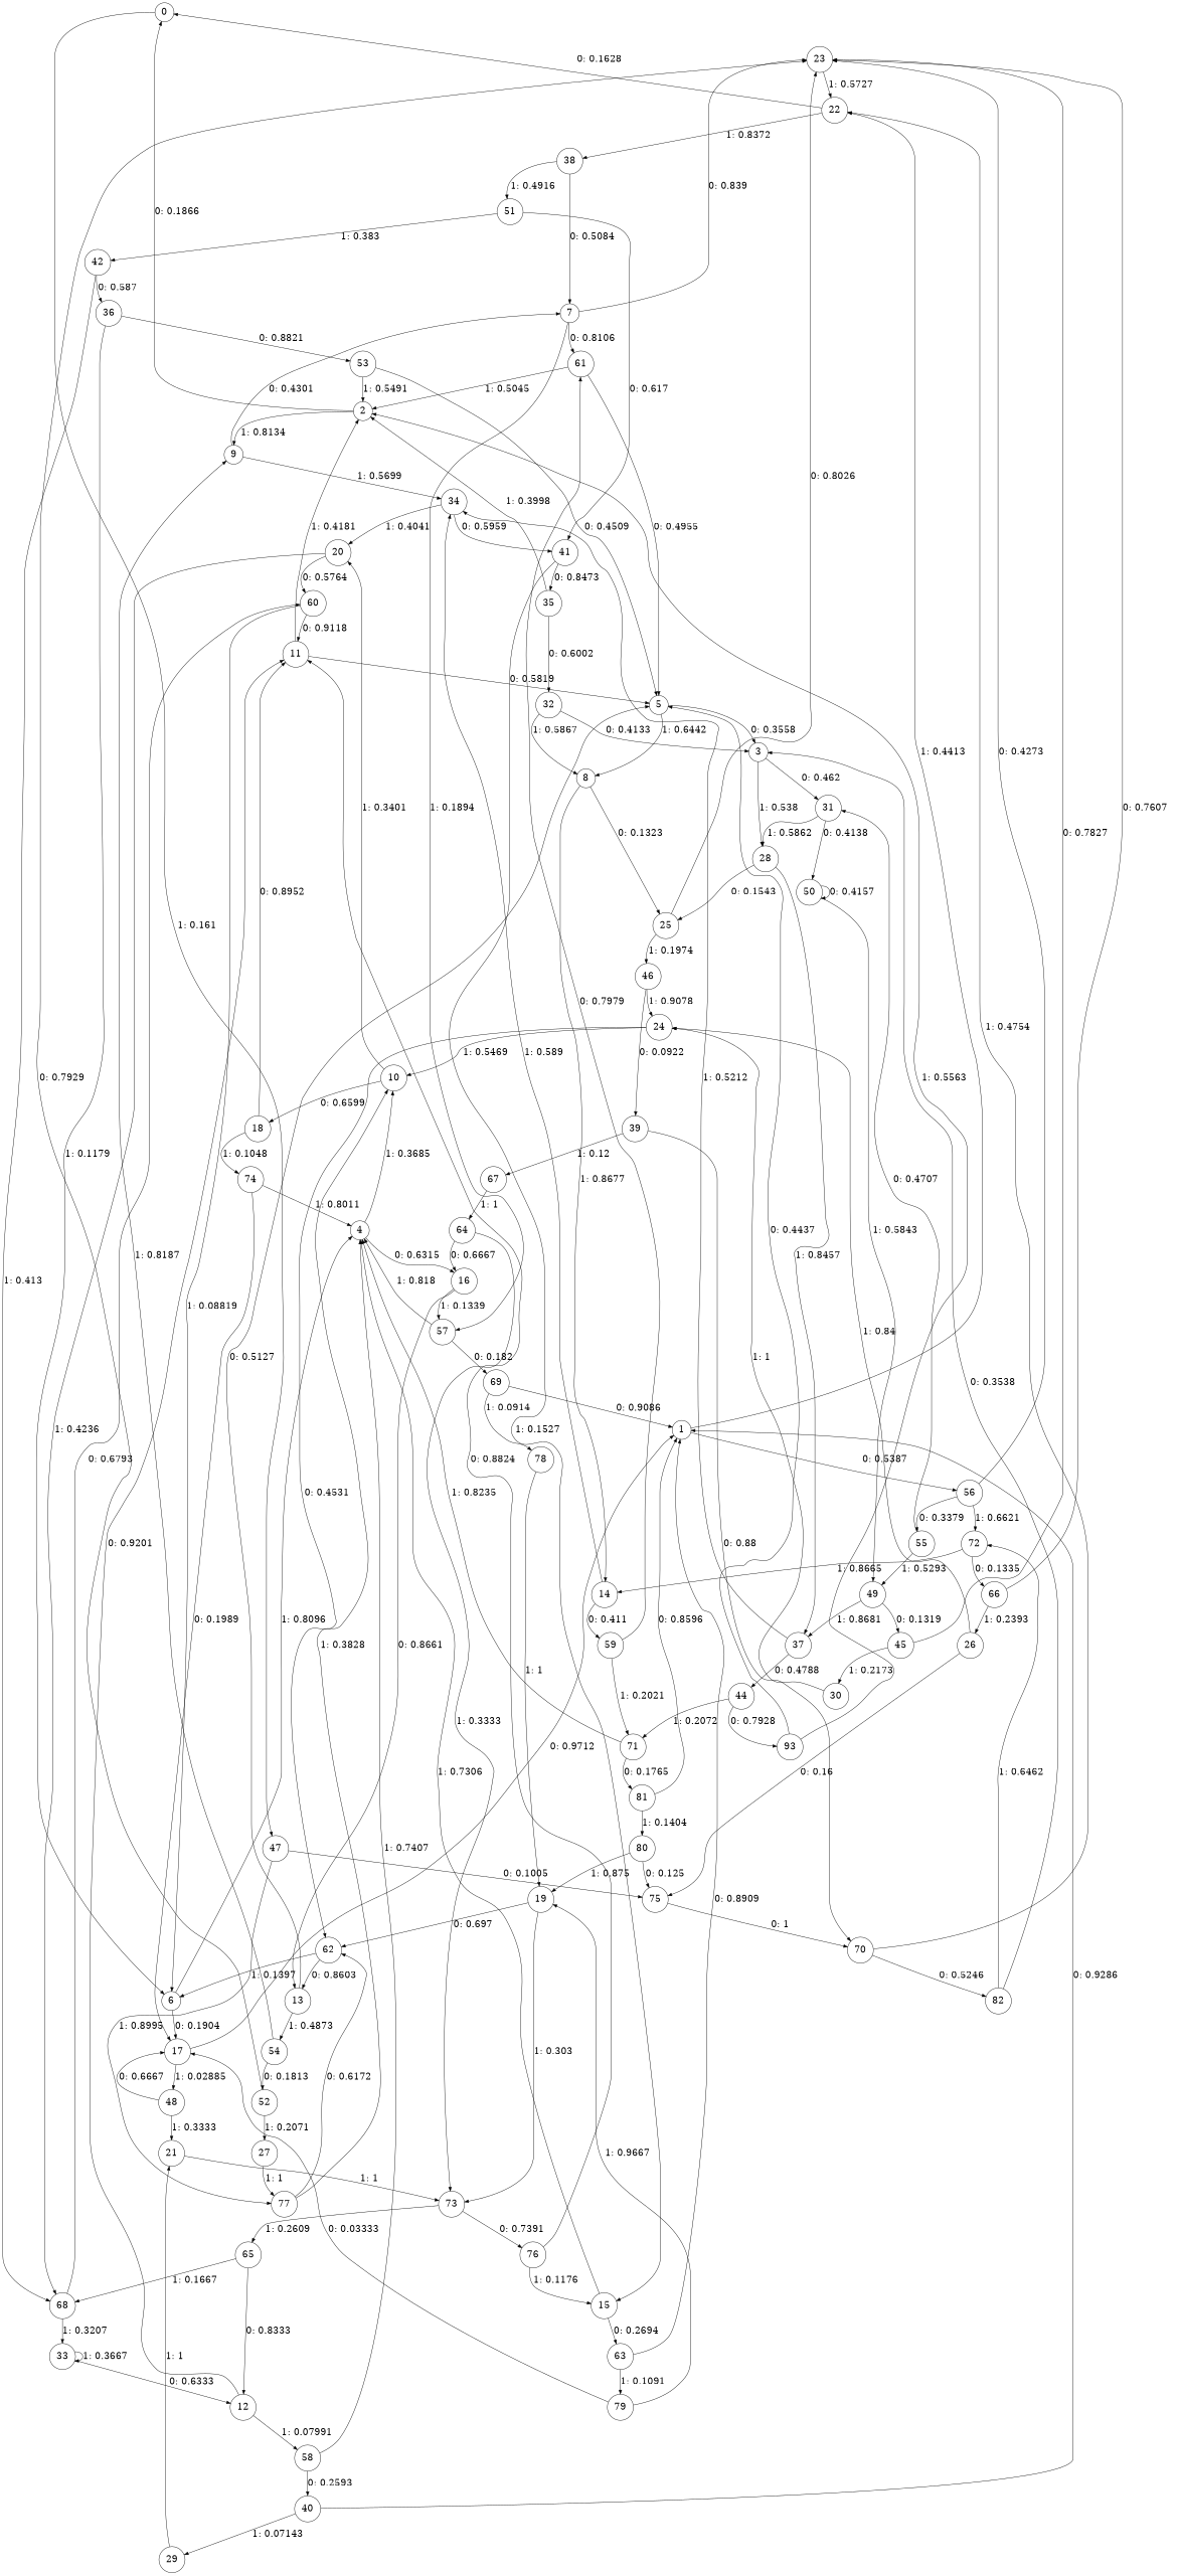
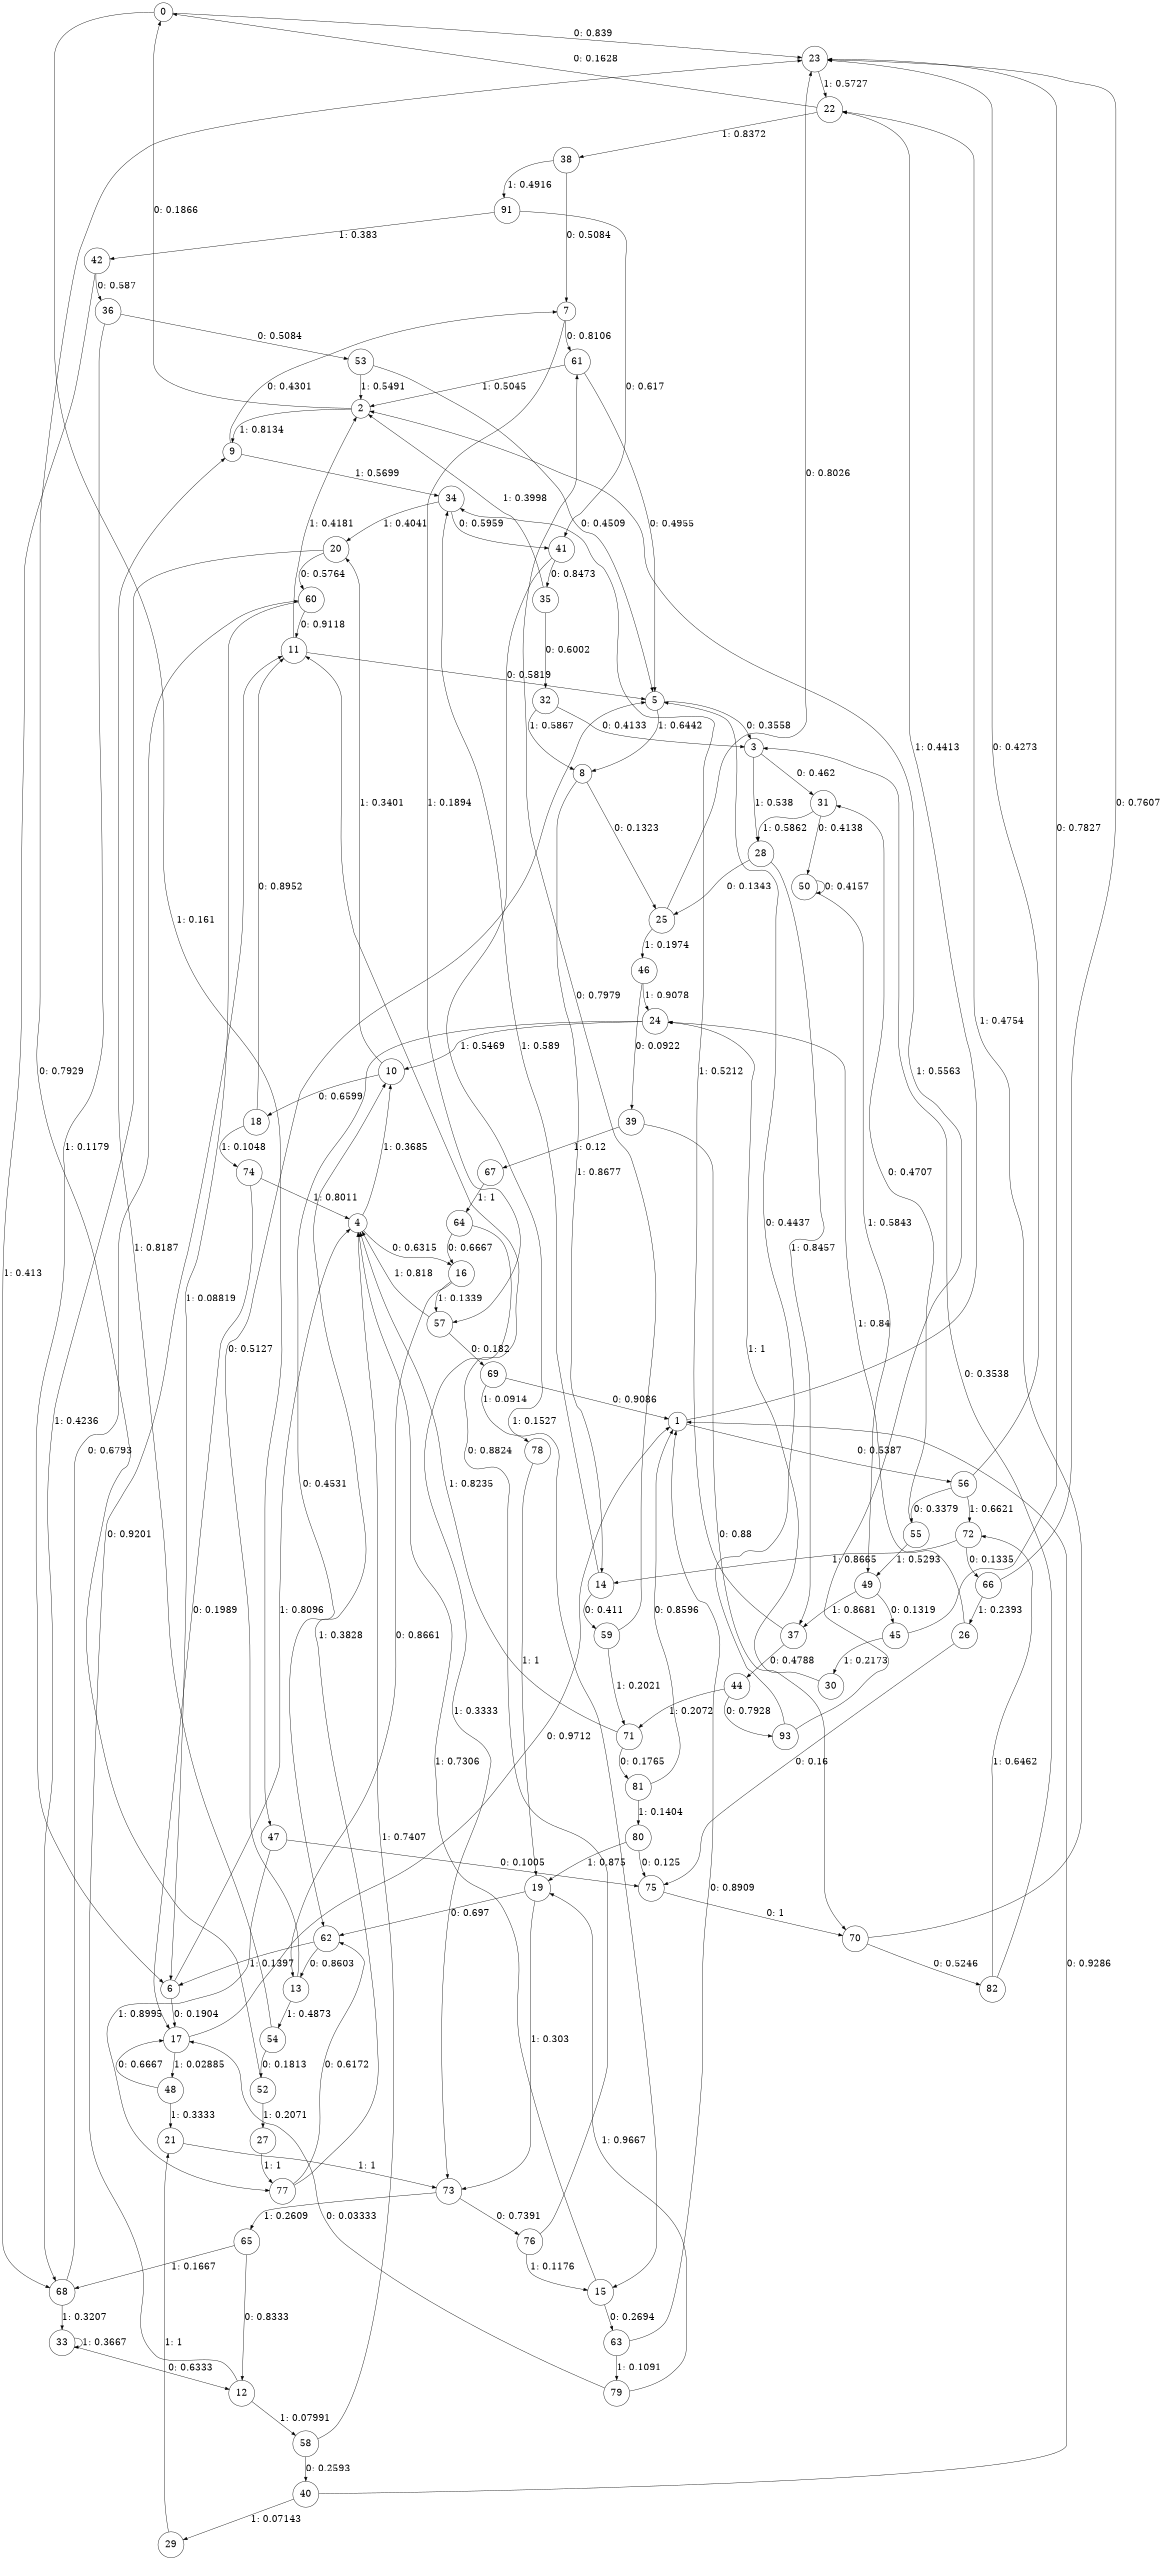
  digraph {
    node [fontsize=24 shape=circle]
    edge [fontsize=24]
    0
    23
    47
    22
    75
    77
    56
    55
    72
    38
    70
    10
    62
    1
    31
    49
    14
    66
    7
-   51
+   51 [label=91]
    2
    9
    34
    57
    61
    20
    41
    3
    28
    50
    25
    37
    46
    44
    4
    16
    13
    18
    69
    5
    54
    11
    74
    60
    68
    8
    59
    6
    17
    48
    21
    78
    24
    39
    71
    15
    35
    33
    12
    58
    40
    29
    52
    27
    81
    63
    79
    19
    73
    65
    76
    42
    67
    26
    82
    n76 [label=93]
    30
    45
    32
    36
    53
    64
    80
-   7 -> 23 [label="0: 0.839    "]
+   0 -> 23 [label="0: 0.839    "]
    0 -> 47 [label="1: 0.161    "]
    23 -> 22 [label="1: 0.5727   "]
    47 -> 75 [label="0: 0.1005   "]
    47 -> 77 [label="1: 0.8995   "]
    22 -> 0 [label="0: 0.1628   "]
    22 -> 38 [label="1: 0.8372   "]
    75 -> 70 [label="0: 1        "]
    77 -> 10 [label="1: 0.3828   "]
    77 -> 62 [label="0: 0.6172   "]
    56 -> 23 [label="0: 0.4273   "]
    56 -> 55 [label="0: 0.3379   "]
    56 -> 72 [label="1: 0.6621   "]
    55 -> 31 [label="0: 0.4707   "]
    55 -> 49 [label="1: 0.5293   "]
    72 -> 14 [label="1: 0.8665   "]
    72 -> 66 [label="0: 0.1335   "]
    38 -> 7 [label="0: 0.5084   "]
    38 -> 51 [label="1: 0.4916   "]
    70 -> 22 [label="1: 0.4754   "]
    70 -> 82 [label="0: 0.5246   "]
    10 -> 20 [label="1: 0.3401   "]
    10 -> 18 [label="0: 0.6599   "]
    62 -> 13 [label="0: 0.8603   "]
    62 -> 6 [label="1: 0.1397   "]
    1 -> 22 [label="1: 0.4413   "]
    1 -> 56 [label="0: 0.5387   "]
    31 -> 28 [label="1: 0.5862   "]
    31 -> 50 [label="0: 0.4138   "]
    49 -> 37 [label="1: 0.8681   "]
    49 -> 45 [label="0: 0.1319   "]
    14 -> 34 [label="1: 0.589    "]
    14 -> 59 [label="0: 0.411    "]
    66 -> 23 [label="0: 0.7607   "]
    66 -> 26 [label="1: 0.2393   "]
    7 -> 57 [label="1: 0.1894   "]
    7 -> 61 [label="0: 0.8106   "]
    51 -> 41 [label="0: 0.617    "]
    51 -> 42 [label="1: 0.383    "]
    2 -> 0 [label="0: 0.1866   "]
    2 -> 9 [label="1: 0.8134   "]
    9 -> 7 [label="0: 0.4301   "]
    9 -> 34 [label="1: 0.5699   "]
    34 -> 20 [label="1: 0.4041   "]
    34 -> 41 [label="0: 0.5959   "]
    57 -> 4 [label="1: 0.818    "]
    57 -> 69 [label="0: 0.182    "]
    61 -> 2 [label="1: 0.5045   "]
    61 -> 5 [label="0: 0.4955   "]
    20 -> 60 [label="0: 0.5764   "]
    20 -> 68 [label="1: 0.4236   "]
    41 -> 15 [label="1: 0.1527   "]
    41 -> 35 [label="0: 0.8473   "]
    3 -> 31 [label="0: 0.462    "]
    3 -> 28 [label="1: 0.538    "]
-   28 -> 25 [label="0: 0.1543   "]
+   28 -> 25 [label="0: 0.1343   "]
    28 -> 37 [label="1: 0.8457   "]
    50 -> 49 [label="1: 0.5843   "]
    50 -> 50 [label="0: 0.4157   "]
    25 -> 23 [label="0: 0.8026   "]
    25 -> 46 [label="1: 0.1974   "]
    37 -> 34 [label="1: 0.5212   "]
    37 -> 44 [label="0: 0.4788   "]
    46 -> 24 [label="1: 0.9078   "]
    46 -> 39 [label="0: 0.0922   "]
    44 -> 71 [label="1: 0.2072   "]
    44 -> n76 [label="0: 0.7928   "]
    4 -> 10 [label="1: 0.3685   "]
    4 -> 16 [label="0: 0.6315   "]
    16 -> 57 [label="1: 0.1339   "]
    16 -> 13 [label="0: 0.8661   "]
    13 -> 5 [label="0: 0.5127   "]
    13 -> 54 [label="1: 0.4873   "]
    18 -> 11 [label="0: 0.8952   "]
    18 -> 74 [label="1: 0.1048   "]
    69 -> 1 [label="0: 0.9086   "]
    69 -> 78 [label="1: 0.0914   "]
    5 -> 3 [label="0: 0.3558   "]
    5 -> 8 [label="1: 0.6442   "]
    54 -> 9 [label="1: 0.8187   "]
    54 -> 52 [label="0: 0.1813   "]
    11 -> 2 [label="1: 0.4181   "]
    11 -> 5 [label="0: 0.5819   "]
    74 -> 4 [label="1: 0.8011   "]
    74 -> 17 [label="0: 0.1989   "]
    60 -> 11 [label="0: 0.9118   "]
    60 -> 6 [label="1: 0.08819  "]
    68 -> 60 [label="0: 0.6793   "]
    68 -> 33 [label="1: 0.3207   "]
    8 -> 14 [label="1: 0.8677   "]
    8 -> 25 [label="0: 0.1323   "]
    59 -> 61 [label="0: 0.7979   "]
    59 -> 71 [label="1: 0.2021   "]
    6 -> 4 [label="1: 0.8096   "]
    6 -> 17 [label="0: 0.1904   "]
    17 -> 1 [label="0: 0.9712   "]
    17 -> 48 [label="1: 0.02885  "]
    48 -> 17 [label="0: 0.6667   "]
    48 -> 21 [label="1: 0.3333   "]
    21 -> 73 [label="1: 1        "]
    78 -> 19 [label="1: 1        "]
    24 -> 10 [label="1: 0.5469   "]
    24 -> 62 [label="0: 0.4531   "]
    39 -> 70 [label="0: 0.88     "]
    39 -> 67 [label="1: 0.12     "]
    71 -> 4 [label="1: 0.8235   "]
    71 -> 81 [label="0: 0.1765   "]
    15 -> 4 [label="1: 0.7306   "]
    15 -> 63 [label="0: 0.2694   "]
    35 -> 2 [label="1: 0.3998   "]
    35 -> 32 [label="0: 0.6002   "]
    33 -> 33 [label="1: 0.3667   "]
    33 -> 12 [label="0: 0.6333   "]
    12 -> 11 [label="0: 0.9201   "]
    12 -> 58 [label="1: 0.07991  "]
    58 -> 4 [label="1: 0.7407   "]
    58 -> 40 [label="0: 0.2593   "]
    40 -> 1 [label="0: 0.9286   "]
    40 -> 29 [label="1: 0.07143  "]
    29 -> 21 [label="1: 1        "]
    52 -> 23 [label="0: 0.7929   "]
    52 -> 27 [label="1: 0.2071   "]
    27 -> 77 [label="1: 1        "]
    81 -> 1 [label="0: 0.8596   "]
    81 -> 80 [label="1: 0.1404   "]
    63 -> 1 [label="0: 0.8909   "]
    63 -> 79 [label="1: 0.1091   "]
    79 -> 17 [label="0: 0.03333  "]
    79 -> 19 [label="1: 0.9667   "]
    19 -> 62 [label="0: 0.697    "]
    19 -> 73 [label="1: 0.303    "]
    73 -> 65 [label="1: 0.2609   "]
    73 -> 76 [label="0: 0.7391   "]
    65 -> 68 [label="1: 0.1667   "]
    65 -> 12 [label="0: 0.8333   "]
    76 -> 11 [label="0: 0.8824   "]
    76 -> 15 [label="1: 0.1176   "]
    42 -> 68 [label="1: 0.413    "]
    42 -> 36 [label="0: 0.587    "]
    67 -> 64 [label="1: 1        "]
    26 -> 75 [label="0: 0.16     "]
    26 -> 24 [label="1: 0.84     "]
    82 -> 72 [label="1: 0.6462   "]
    82 -> 3 [label="0: 0.3538   "]
    n76 -> 2 [label="1: 0.5563   "]
    n76 -> 5 [label="0: 0.4437   "]
    30 -> 24 [label="1: 1        "]
    45 -> 23 [label="0: 0.7827   "]
    45 -> 30 [label="1: 0.2173   "]
    32 -> 3 [label="0: 0.4133   "]
    32 -> 8 [label="1: 0.5867   "]
    36 -> 6 [label="1: 0.1179   "]
-   36 -> 53 [label="0: 0.8821   "]
+   36 -> 53 [label="0: 0.5084   "]
    53 -> 2 [label="1: 0.5491   "]
    53 -> 5 [label="0: 0.4509   "]
    64 -> 16 [label="0: 0.6667   "]
    64 -> 73 [label="1: 0.3333   "]
    80 -> 75 [label="0: 0.125    "]
    80 -> 19 [label="1: 0.875    "]
  }
